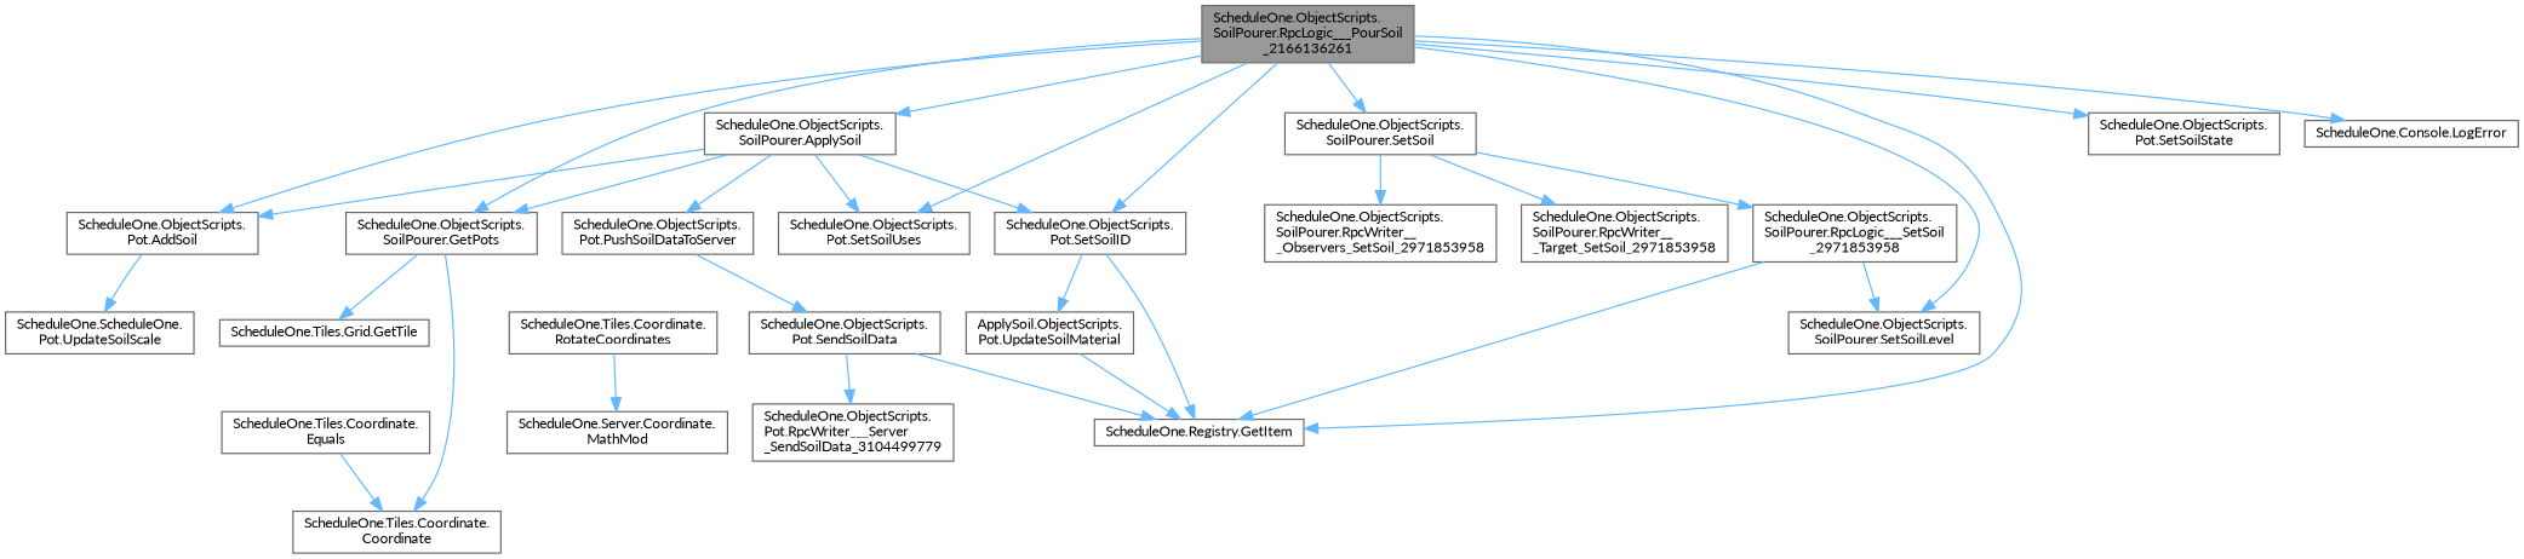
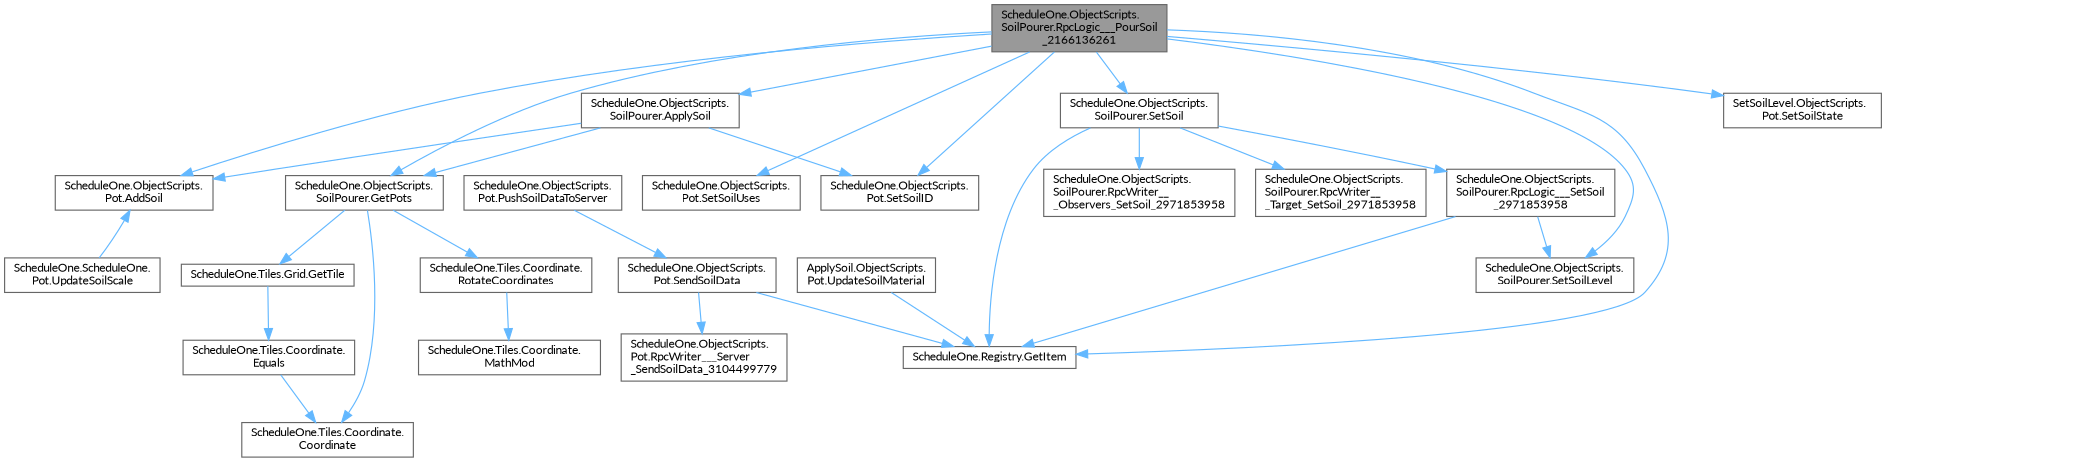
  digraph {
    fontname=Lato
    rankdir=TB
    node [color=grey40 fillcolor=white fontname=Lato fontsize=10 shape=box style=filled]
    edge [color=steelblue1 fontname=Lato fontsize=10 labelfontname=Helvetica labelfontsize=10 style=solid]
    n1 [color=gray40 fillcolor=grey60 fontcolor=black height=0.2 label="ScheduleOne.ObjectScripts.\lSoilPourer.RpcLogic___PourSoil\l_2166136261" width=0.4]
    n2 [height=0.2 label="ScheduleOne.ObjectScripts.\lPot.AddSoil" width=0.4]
    n3 [height=0.2 label="ScheduleOne.ObjectScripts.\lSoilPourer.ApplySoil" width=0.4]
    n4 [height=0.2 label="ScheduleOne.Registry.GetItem" width=0.4]
    n5 [height=0.2 label="ScheduleOne.ObjectScripts.\lSoilPourer.GetPots" width=0.4]
    n6 [height=0.2 label="ScheduleOne.ObjectScripts.\lPot.SetSoilID" width=0.4]
-   n7 [height=0.2 label="ScheduleOne.ObjectScripts.\lPot.SetSoilState" width=0.4]
+   n7 [height=0.2 label="SetSoilLevel.ObjectScripts.\lPot.SetSoilState" width=0.4]
    n8 [height=0.2 label="ScheduleOne.ObjectScripts.\lPot.SetSoilUses" width=0.4]
-   n9 [height=0.2 label="ScheduleOne.Console.LogError" width=0.4]
    n10 [height=0.2 label="ScheduleOne.ObjectScripts.\lSoilPourer.SetSoil" width=0.4]
    n11 [height=0.2 label="ScheduleOne.ObjectScripts.\lSoilPourer.SetSoilLevel" width=0.4]
    n12 [height=0.2 label="ScheduleOne.ScheduleOne.\lPot.UpdateSoilScale" width=0.4]
    n13 [height=0.2 label="ScheduleOne.ObjectScripts.\lPot.PushSoilDataToServer" width=0.4]
    n14 [height=0.2 label="ScheduleOne.Tiles.Grid.GetTile" width=0.4]
    n15 [height=0.2 label="ScheduleOne.Tiles.Coordinate.\lRotateCoordinates" width=0.4]
    n16 [height=0.2 label="ScheduleOne.Tiles.Coordinate.\lCoordinate" width=0.4]
    n17 [height=0.2 label="ApplySoil.ObjectScripts.\lPot.UpdateSoilMaterial" width=0.4]
    n18 [height=0.2 label="ScheduleOne.ObjectScripts.\lSoilPourer.RpcLogic___SetSoil\l_2971853958" width=0.4]
    n19 [height=0.2 label="ScheduleOne.ObjectScripts.\lSoilPourer.RpcWriter__\l_Observers_SetSoil_2971853958" width=0.4]
    n20 [height=0.2 label="ScheduleOne.ObjectScripts.\lSoilPourer.RpcWriter__\l_Target_SetSoil_2971853958" width=0.4]
    n21 [height=0.2 label="ScheduleOne.ObjectScripts.\lPot.SendSoilData" width=0.4]
    n22 [height=0.2 label="ScheduleOne.Tiles.Coordinate.\lEquals" width=0.4]
-   n23 [height=0.2 label="ScheduleOne.Server.Coordinate.\lMathMod" width=0.4]
+   n23 [height=0.2 label="ScheduleOne.Tiles.Coordinate.\lMathMod" width=0.4]
    n24 [height=0.2 label="ScheduleOne.ObjectScripts.\lPot.RpcWriter___Server\l_SendSoilData_3104499779" width=0.4]
    n1 -> n2
    n1 -> n3
    n1 -> n4
    n1 -> n5
    n1 -> n6
    n1 -> n7
    n1 -> n8
-   n1 -> n9
    n1 -> n10
    n1 -> n11
-   n2 -> n12
+   n12 -> n2
    n3 -> n2
    n3 -> n5
    n3 -> n6
-   n3 -> n8
-   n3 -> n13
    n5 -> n14
+   n5 -> n15
    n5 -> n16
-   n6 -> n4
-   n6 -> n17
+   n10 -> n4
    n10 -> n18
    n10 -> n19
    n10 -> n20
    n13 -> n21
+   n14 -> n22
    n15 -> n23
    n17 -> n4
    n18 -> n4
    n18 -> n11
    n21 -> n4
    n21 -> n24
    n22 -> n16
  }
